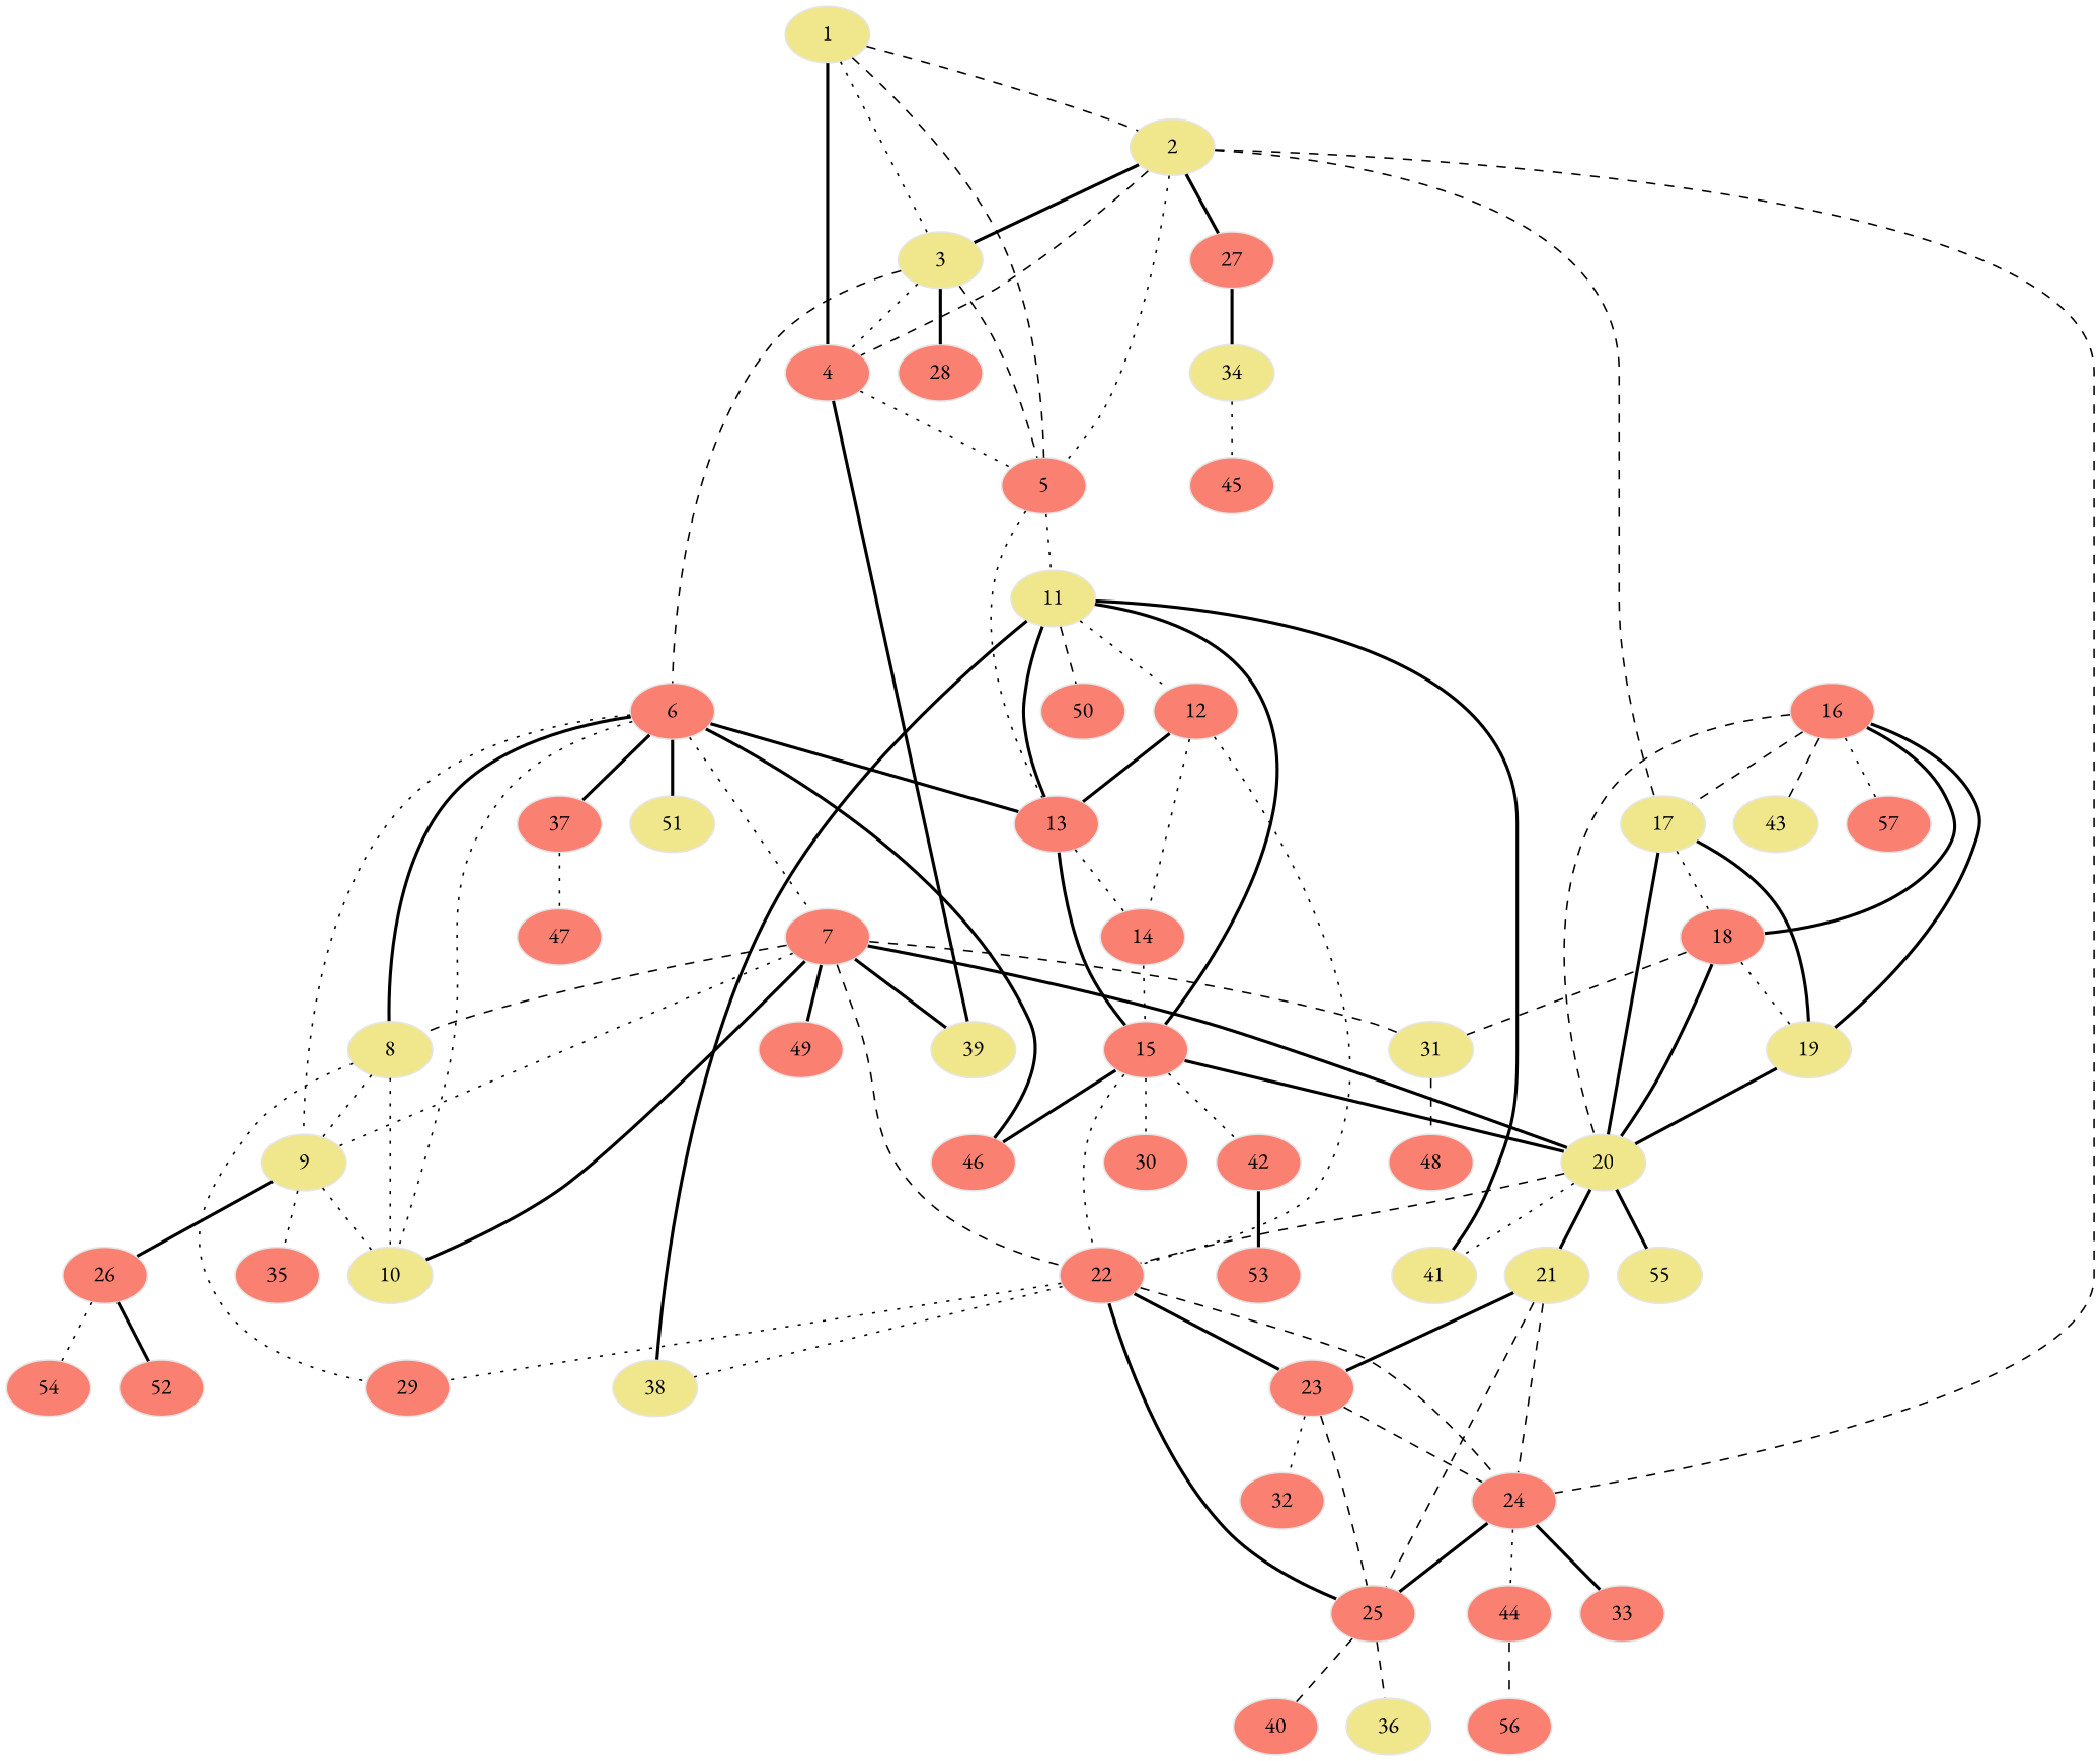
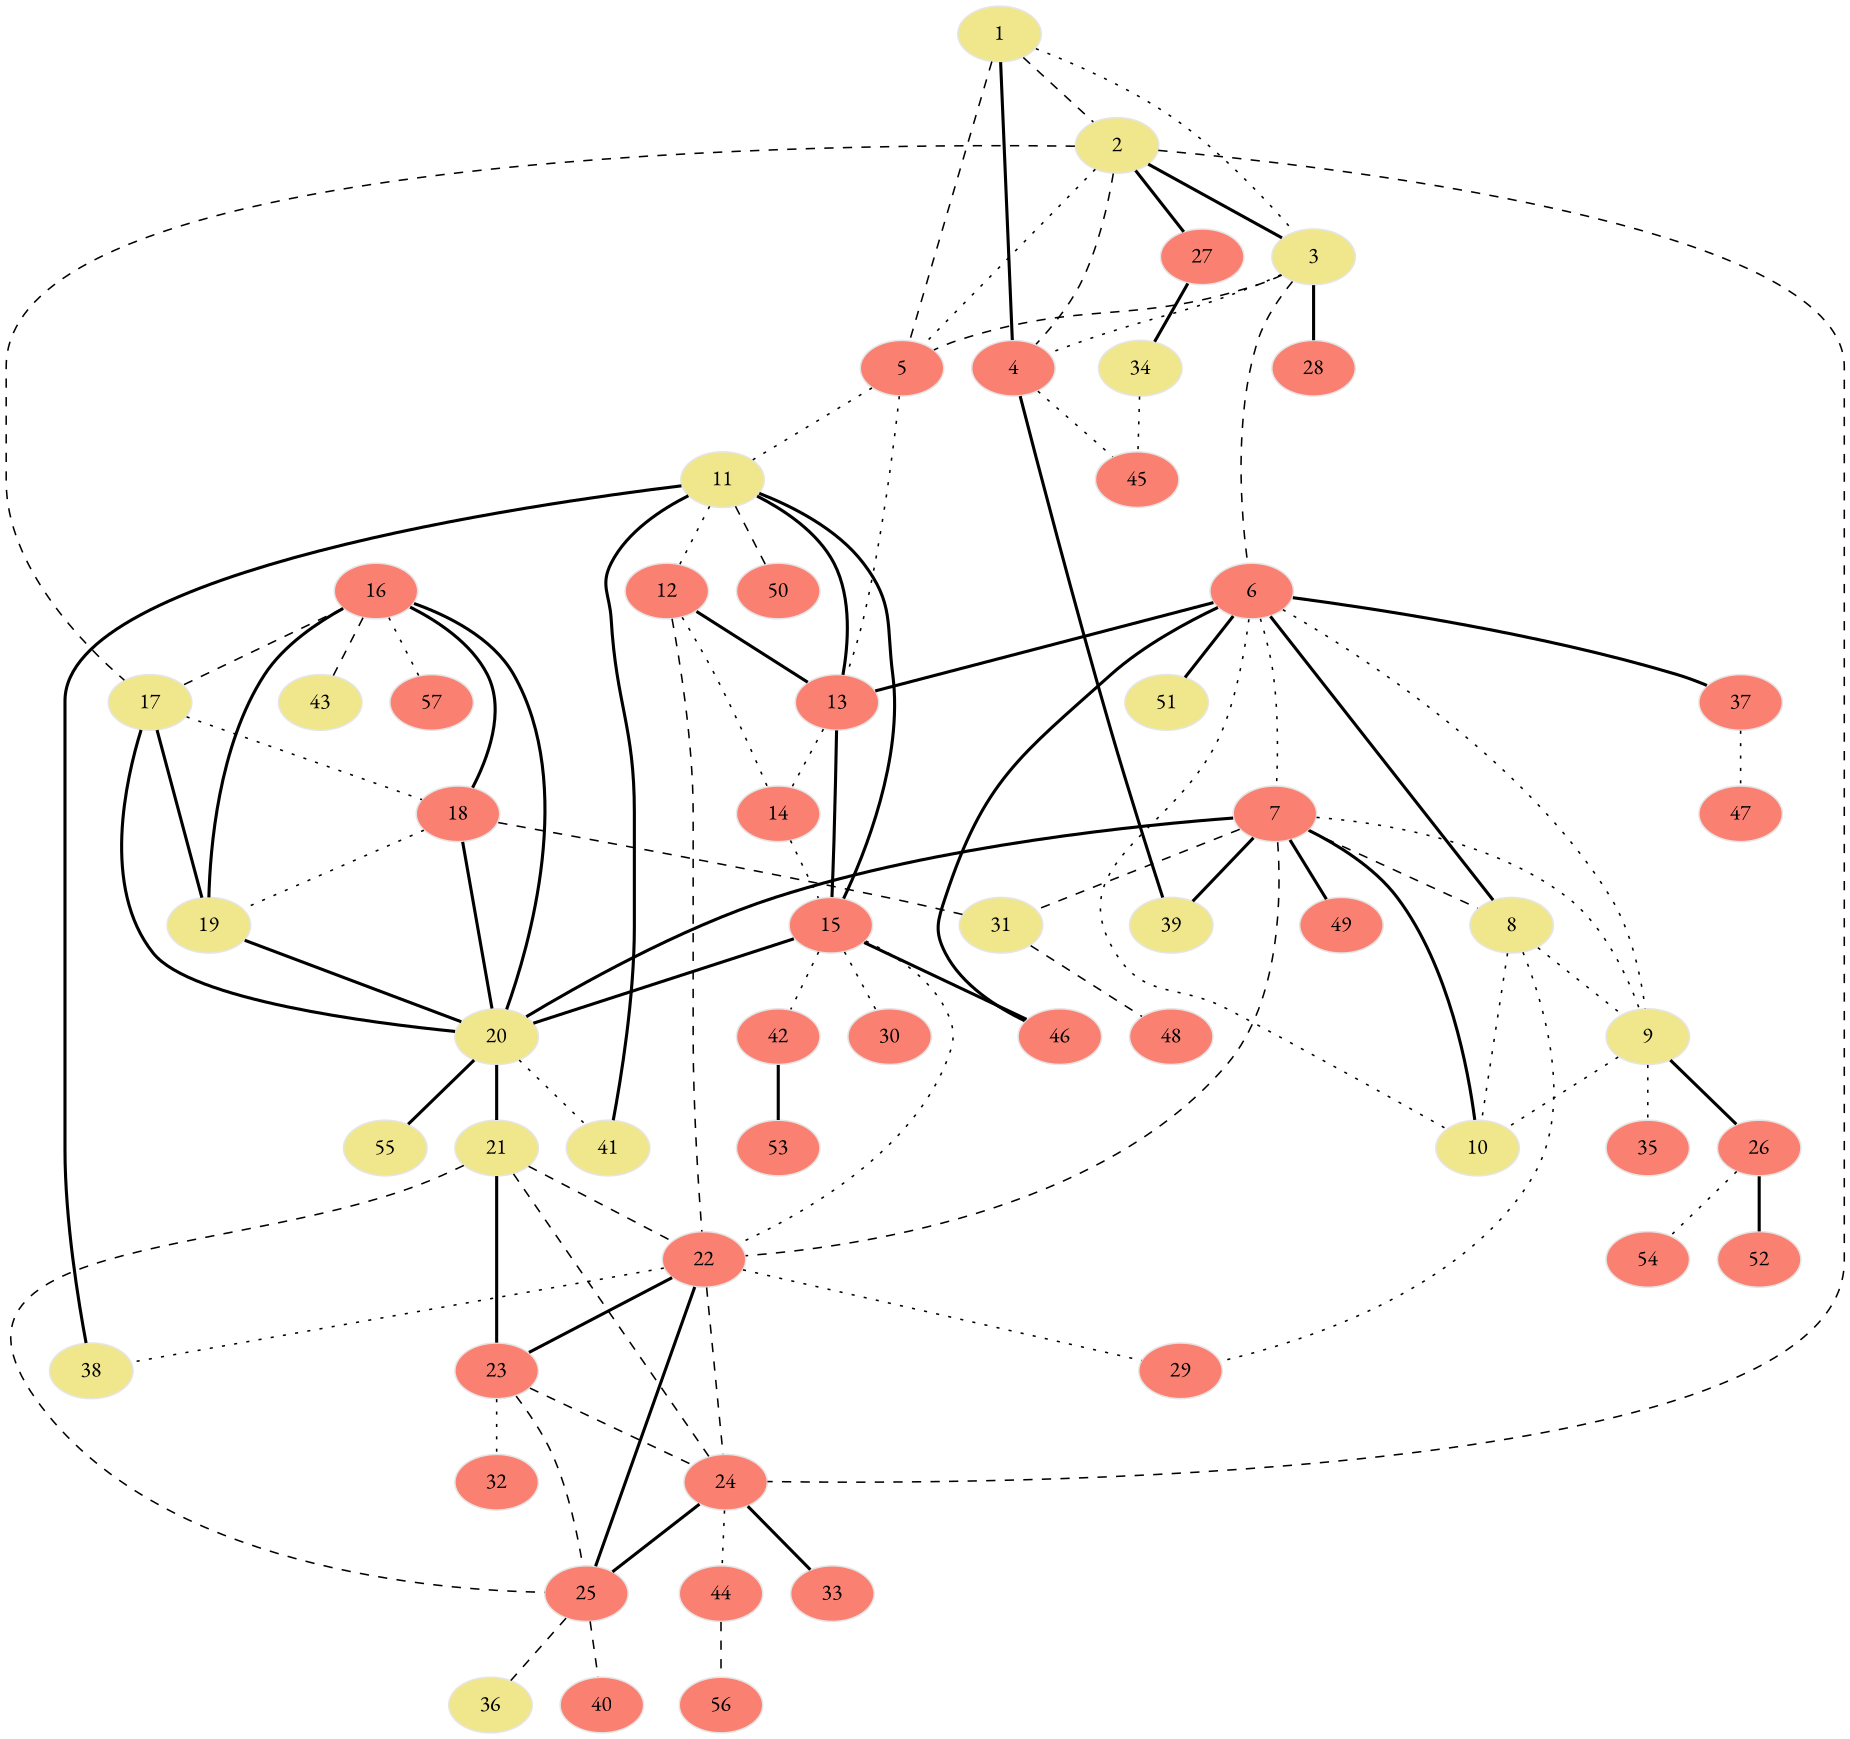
  graph {
    fontname="EB Garamond"
    node [color=gray90 fillcolor=salmon fontname="EB Garamond" style=filled]
    edge [fontname="EB Garamond" style=bold weight=1.0]
    1 [fillcolor=khaki]
    2 [fillcolor=khaki]
    3 [fillcolor=khaki]
    4
    5
    17 [fillcolor=khaki]
    24
    27
    6
    28
    39 [fillcolor=khaki]
    11 [fillcolor=khaki]
    13
    20 [fillcolor=khaki]
    18
    19 [fillcolor=khaki]
    25
    33
    44
    34 [fillcolor=khaki]
    7
    8 [fillcolor=khaki]
    9 [fillcolor=khaki]
    10 [fillcolor=khaki]
    37
    46
    51 [fillcolor=khaki]
    12
    15
    38 [fillcolor=khaki]
    41 [fillcolor=khaki]
    50
    14
    22
    31 [fillcolor=khaki]
    49
    29
    26
    35
    47
    21 [fillcolor=khaki]
    55 [fillcolor=khaki]
    23
    48
    52
    54
    30
    42
    53
    16
    43 [fillcolor=khaki]
    57
    32
    36 [fillcolor=khaki]
    40
    56
    45
    1 -- 2 [style=dashed]
    1 -- 3 [style=dotted]
    1 -- 4 [weight=5.0]
    1 -- 5 [style=dashed]
    2 -- 3
    2 -- 4 [style=dashed]
    2 -- 5 [style=dotted]
    2 -- 17 [style=dashed]
    2 -- 24 [style=dashed]
    2 -- 27
    3 -- 4 [style=dotted]
    3 -- 5 [style=dashed]
    3 -- 6 [style=dashed]
    3 -- 28 [weight=4.0]
-   4 -- 5 [style=dotted]
+   4 -- 45 [style=dotted]
    4 -- 39
    5 -- 11 [style=dotted]
    5 -- 13 [style=dotted]
    17 -- 20
    17 -- 18 [style=dotted]
    17 -- 19 [weight=4.0]
    24 -- 25
    24 -- 33
    24 -- 44 [style=dotted]
    27 -- 34
    6 -- 13
    6 -- 7 [style=dotted]
    6 -- 8
    6 -- 9 [style=dotted]
    6 -- 10 [style=dotted]
    6 -- 37
    6 -- 46
    6 -- 51
    11 -- 13
    11 -- 12 [style=dotted]
    11 -- 15
    11 -- 38 [weight=2.0]
    11 -- 41
    11 -- 50 [style=dashed]
    13 -- 15
    13 -- 14 [style=dotted weight=2.0]
    20 -- 41 [style=dotted]
    20 -- 21
    20 -- 55
    18 -- 20
    18 -- 19 [style=dotted]
    18 -- 31 [style=dashed]
    19 -- 20
    25 -- 36 [style=dashed]
    25 -- 40 [style=dashed]
    44 -- 56 [style=dashed]
    34 -- 45 [style=dotted]
    7 -- 39
    7 -- 20
    7 -- 8 [style=dashed]
    7 -- 9 [style=dotted]
    7 -- 10
    7 -- 22 [style=dashed weight=2.0]
    7 -- 31 [style=dashed]
    7 -- 49
    8 -- 9 [style=dotted]
    8 -- 10 [style=dotted weight=7.0]
    8 -- 29 [style=dotted]
    9 -- 10 [style=dotted]
    9 -- 26
    9 -- 35 [style=dotted]
    37 -- 47 [style=dotted]
    12 -- 13
    12 -- 14 [style=dotted]
-   12 -- 22 [style=dotted]
+   12 -- 22 [style=dashed]
    15 -- 20
    15 -- 46
    15 -- 22 [style=dotted]
    15 -- 30 [style=dotted]
    15 -- 42 [style=dotted]
    14 -- 15 [style=dotted]
    22 -- 24 [style=dashed]
    22 -- 25
    22 -- 38 [style=dotted]
    22 -- 29 [style=dotted]
    22 -- 23
    31 -- 48 [style=dashed]
    26 -- 52
    26 -- 54 [style=dotted]
    21 -- 24 [style=dashed]
    21 -- 25 [style=dashed]
-   20 -- 22 [style=dashed]
+   21 -- 22 [style=dashed]
    21 -- 23
    23 -- 24 [style=dashed]
    23 -- 25 [style=dashed]
    23 -- 32 [style=dotted weight=2.0]
    42 -- 53
    16 -- 17 [style=dashed]
-   16 -- 20 [style=dashed]
+   16 -- 20
    16 -- 18
    16 -- 19
    16 -- 43 [style=dashed]
    16 -- 57 [style=dotted]
  }
